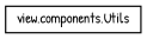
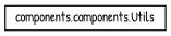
  digraph {
    rankdir=LR
    fontname="Patrick Hand"
-   n1 [color=black fillcolor=white fontname="Patrick Hand" fontsize=10 height=0.2 label="view.components.Utils" shape=record style=filled width=0.4]
+   n1 [color=black fillcolor=white fontname="Patrick Hand" fontsize=10 height=0.2 label="components.components.Utils" shape=record style=filled width=0.4]
  }
